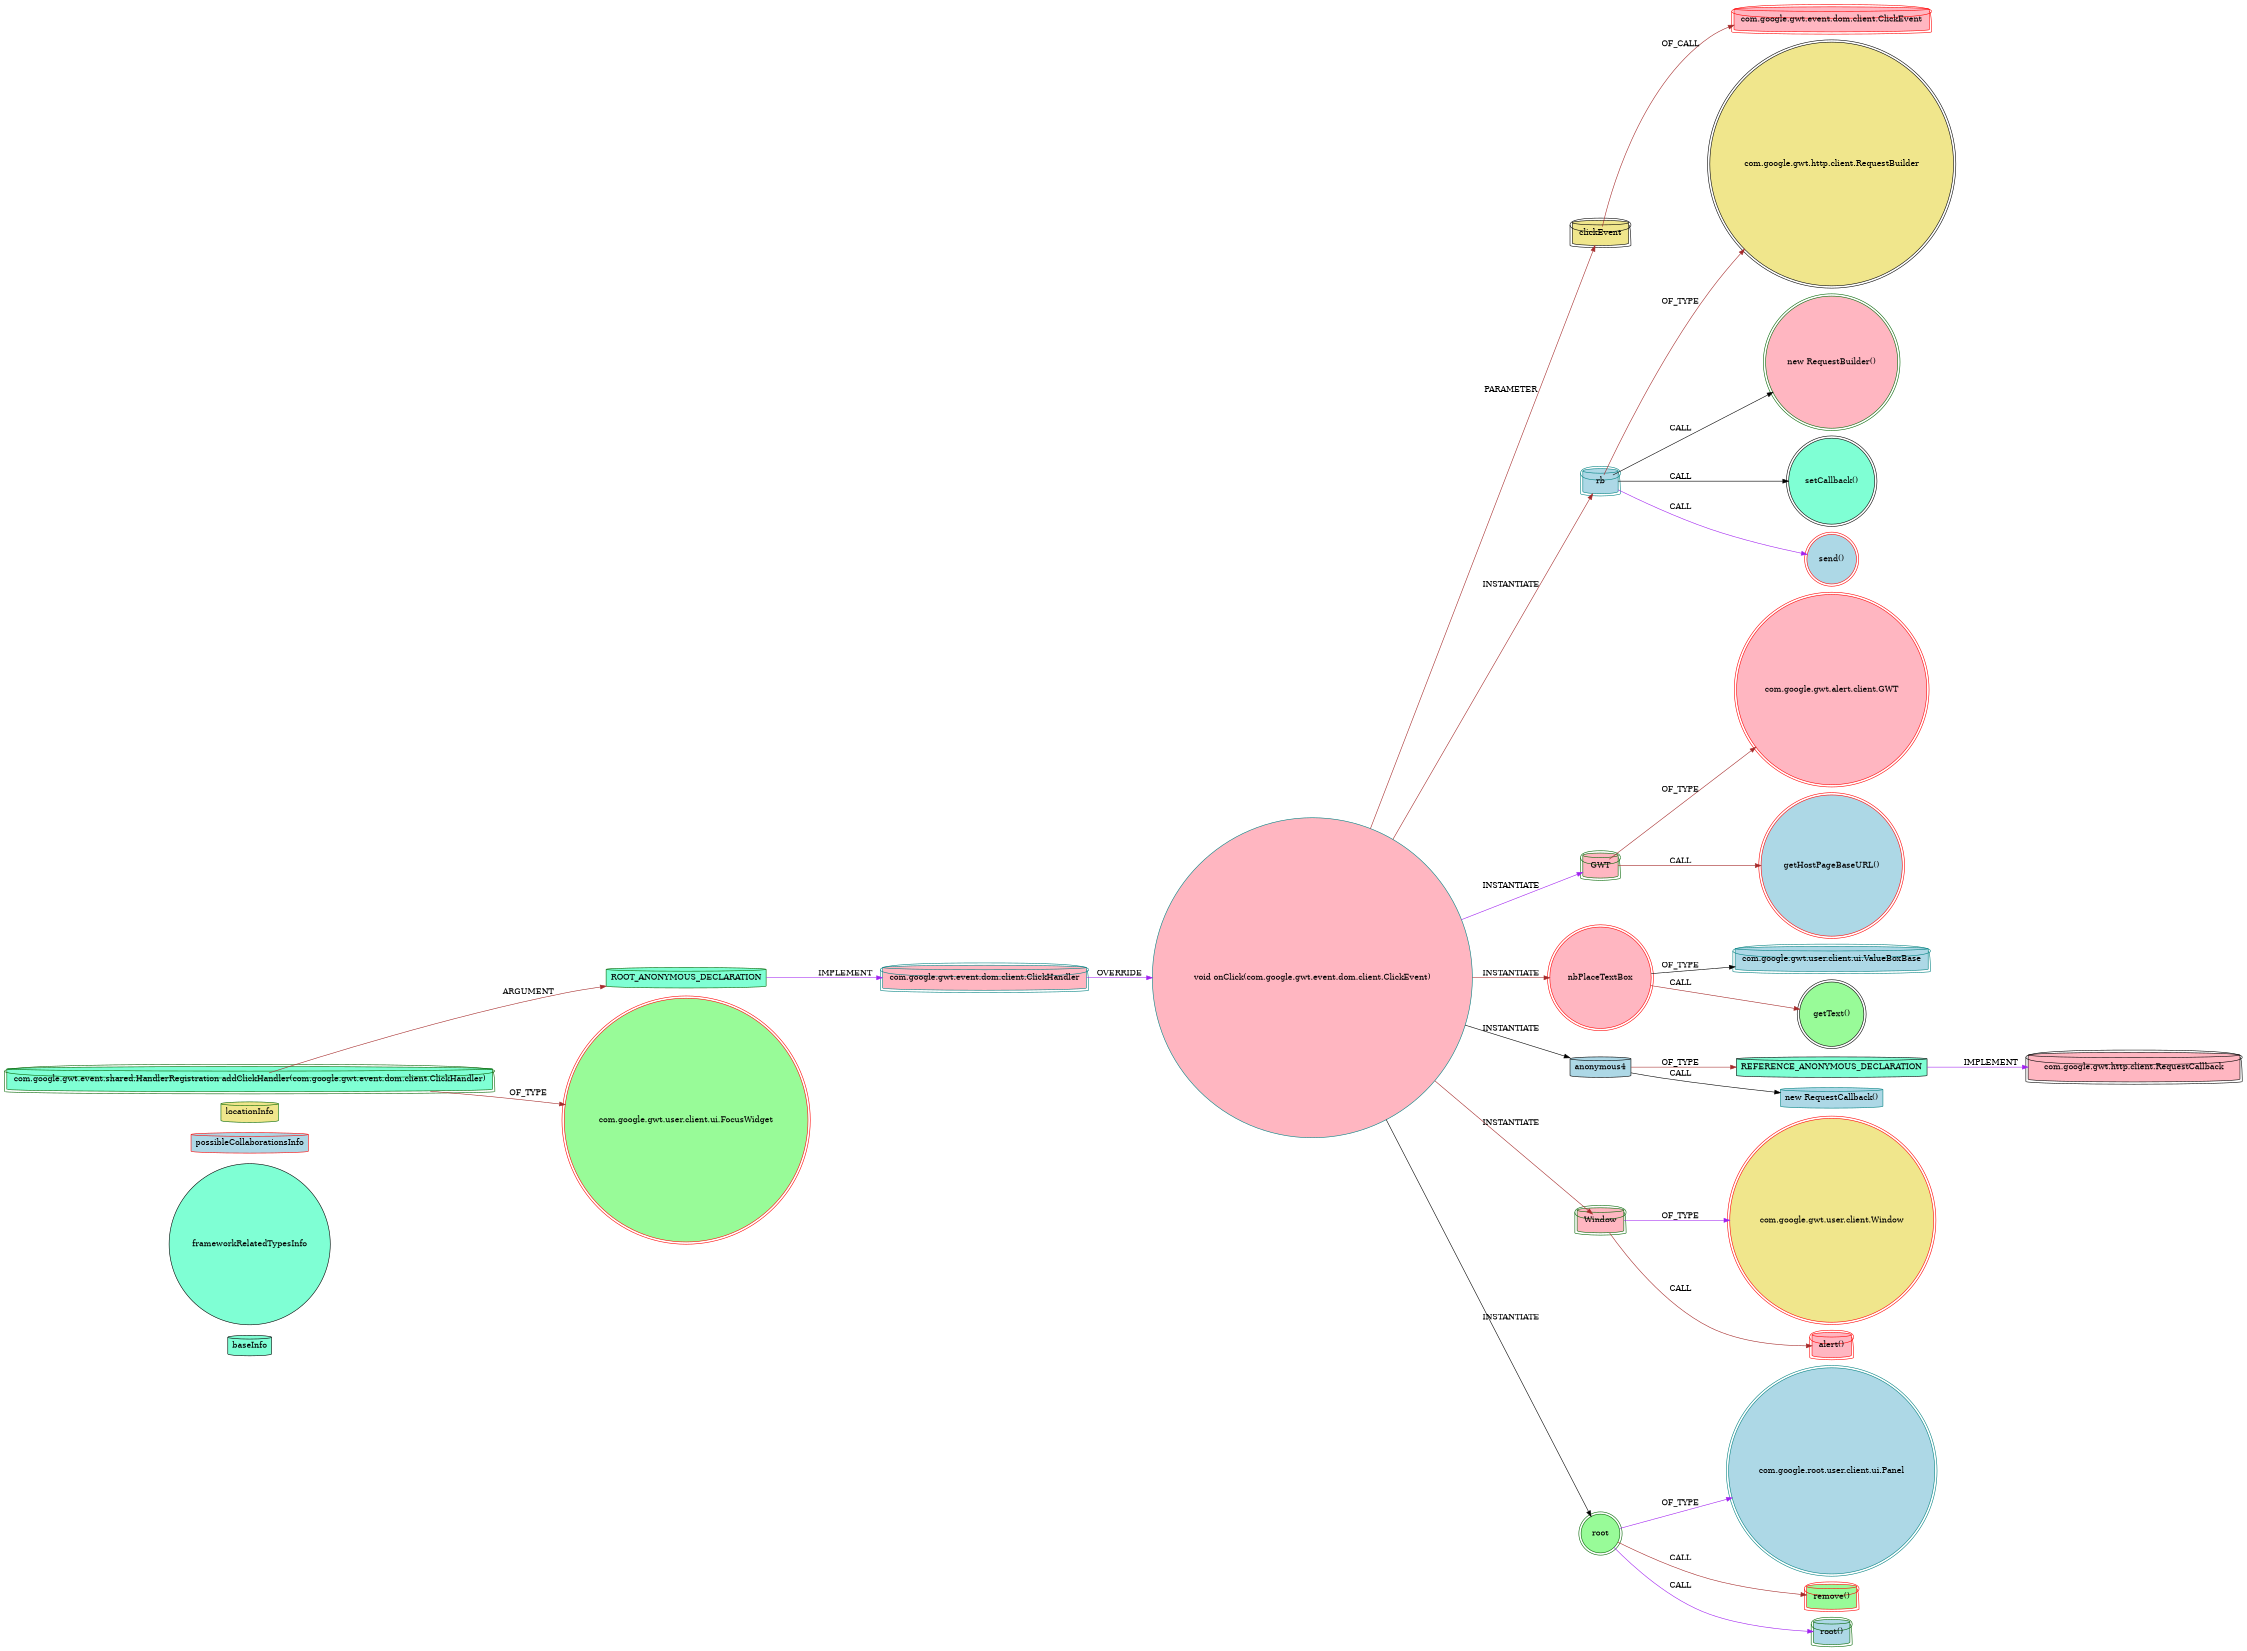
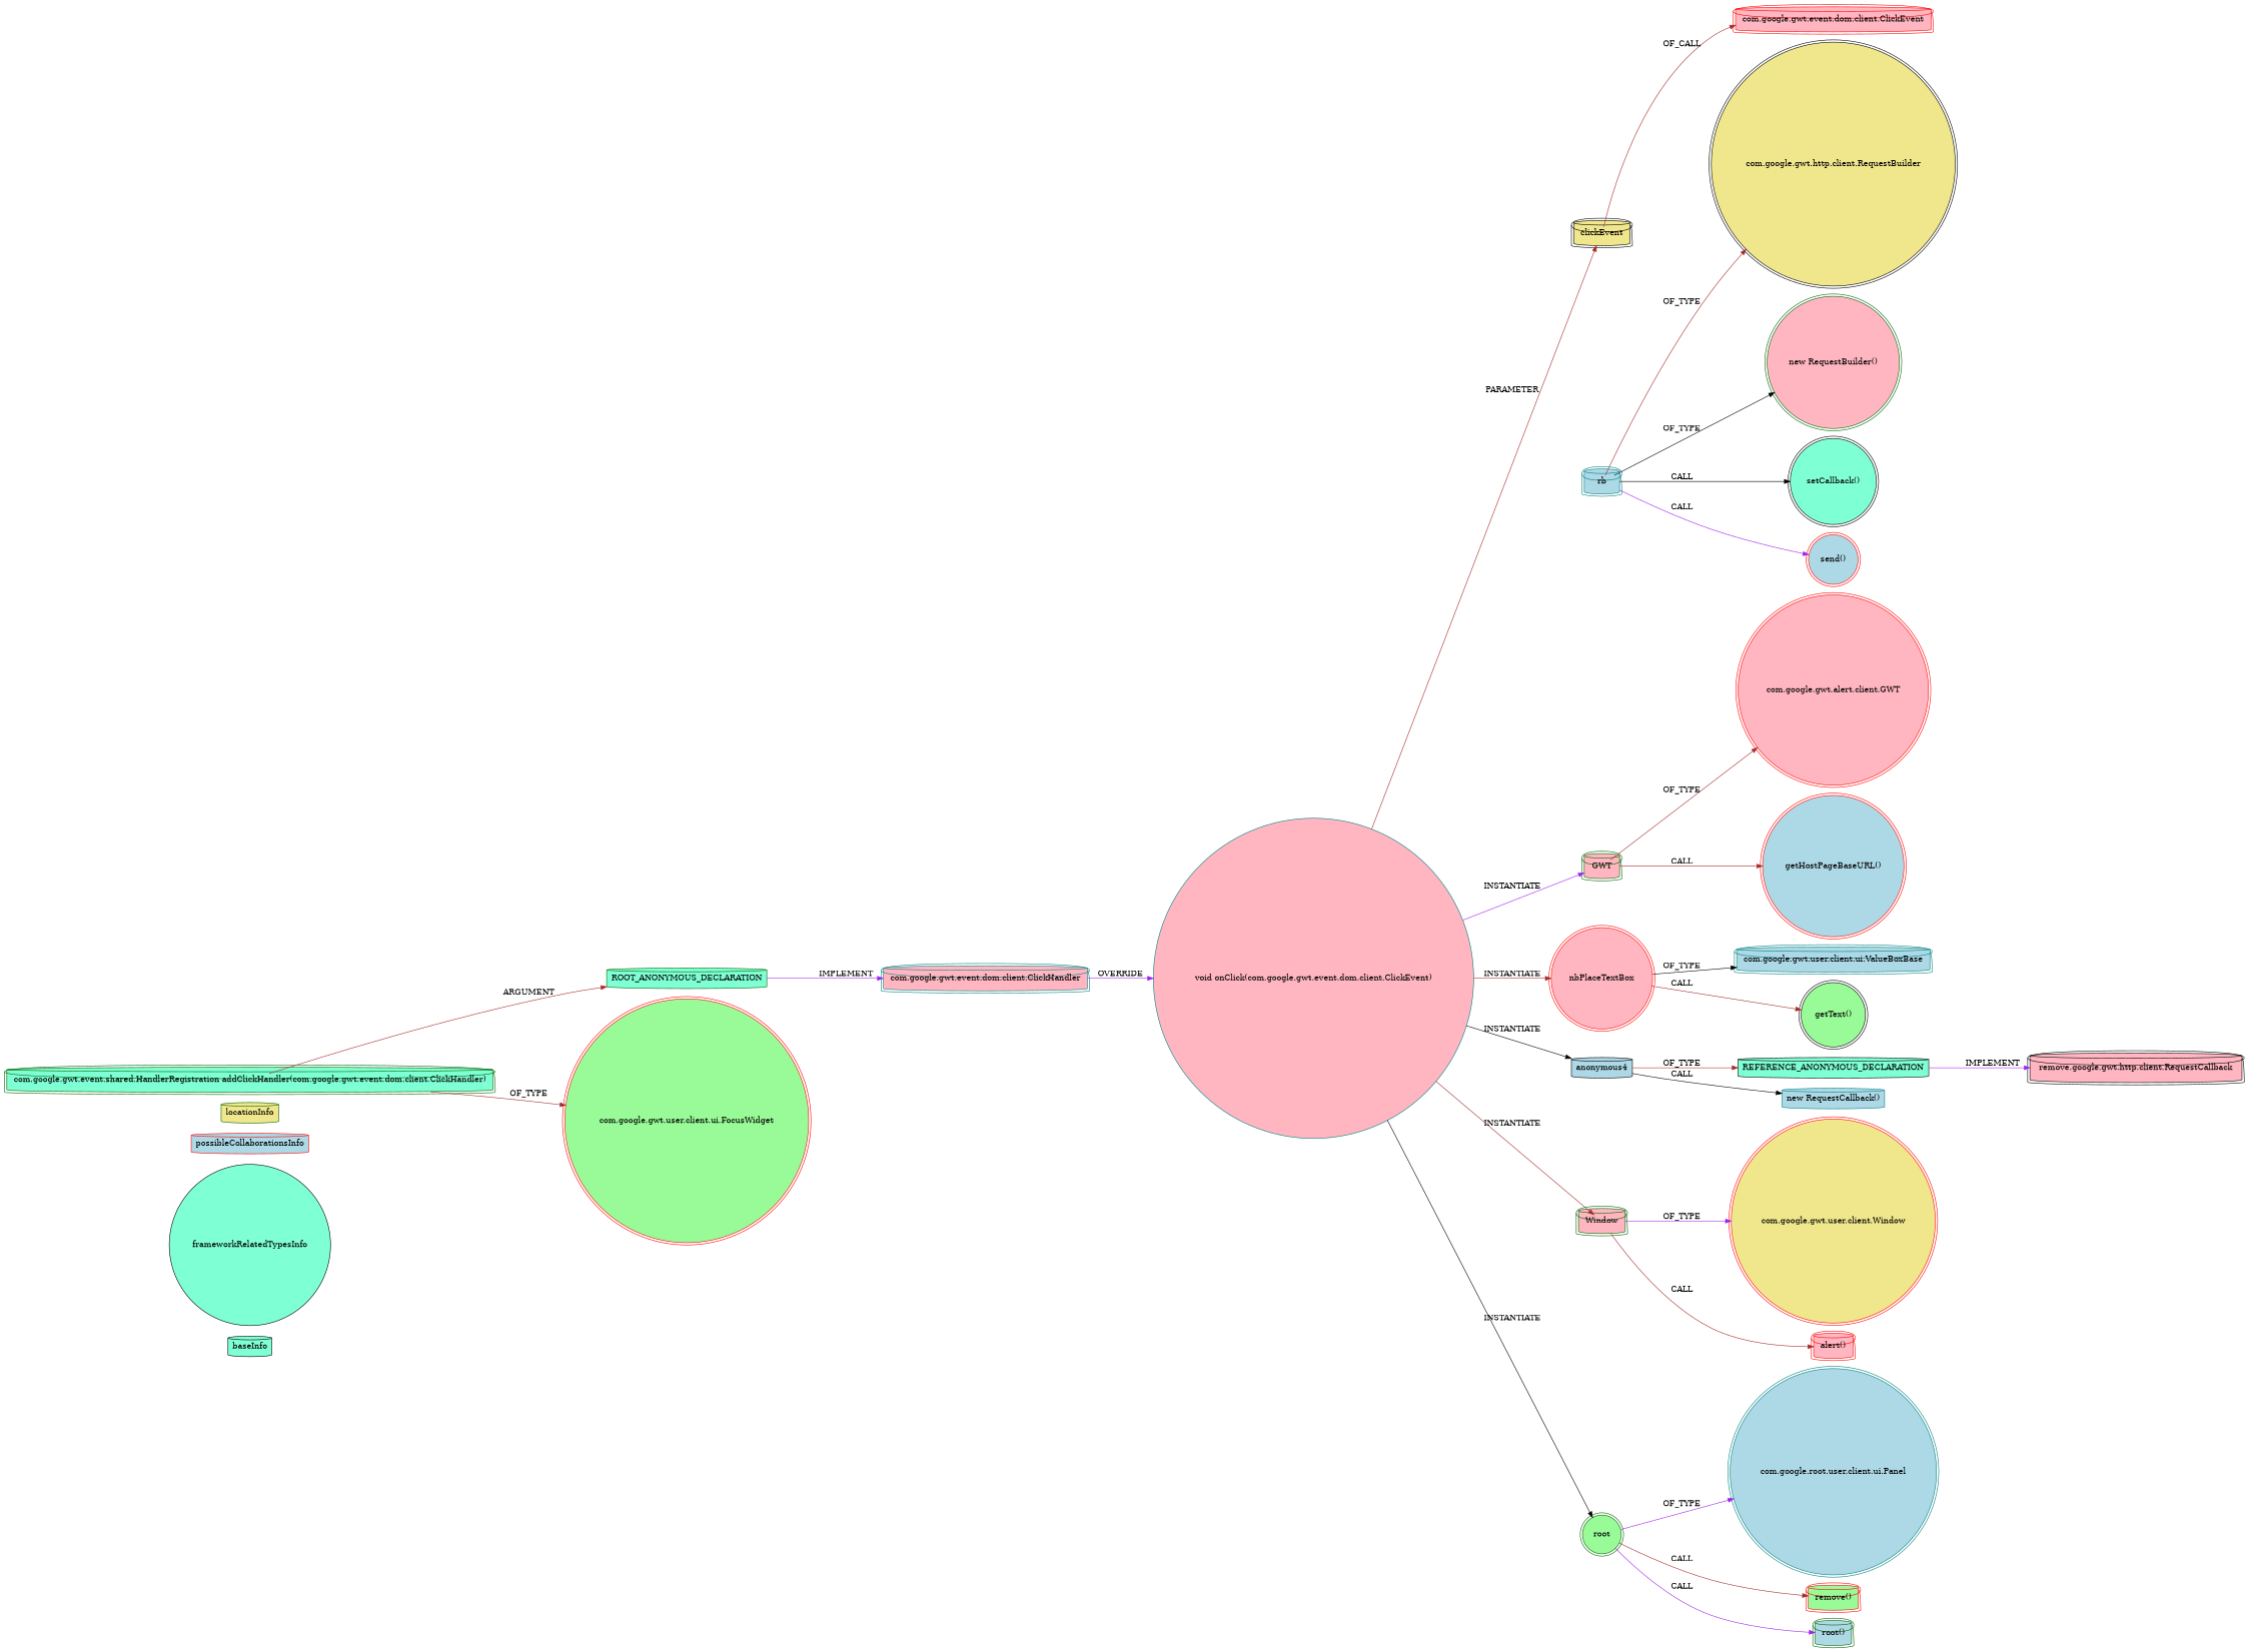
  digraph {
    rankdir=LR
    node [color=red fillcolor=lightpink shape=cylinder style=filled isFrameworkType=true vertexType=FRAMEWORK_CLASS_TYPE peripheries=2]
    edge [color=brown]
    baseInfo [category=extension_graph color=black fillcolor=aquamarine graphId=18 isAnonymous=true possibleRelation=true isFrameworkType="" vertexType="" peripheries=""]
    frameworkRelatedTypesInfo [0="com.google.gwt.event.dom.client.ClickHandler" color=black fillcolor=aquamarine shape=circle isFrameworkType="" vertexType="" peripheries=""]
    possibleCollaborationsInfo [0="18~OVERRIDING_METHOD_DECLARATION-INSTANTIATION-~com.google.gwt.event.dom.client.ClickHandler ~com.google.gwt.http.client.RequestCallback ~true~true" fillcolor=lightblue isFrameworkType="" vertexType="" peripheries=""]
    locationInfo [color=darkgreen contextSignature="com.google.gwt.user.client.ui.Widget addCarWidget(int)" filePath="/12010994-GLI-TP1/GLI-TP1-master/src/main/java/fr/istic/m2gl/gli/client/TableWidget.java" fillcolor=khaki graphId=18 projectName="12010994-GLI-TP1" isFrameworkType="" vertexType="" peripheries=""]
    n5 [color=darkgreen fillcolor=aquamarine isFrameworkType=false label=ROOT_ANONYMOUS_DECLARATION vertexType=ROOT_ANONYMOUS_DECLARATION peripheries=""]
    n6 [color=teal label="com.google.gwt.event.dom.client.ClickHandler" vertexType=FRAMEWORK_INTERFACE_TYPE]
    n7 [color=teal isFrameworkType=false label="void onClick(com.google.gwt.event.dom.client.ClickEvent)" shape=circle vertexType=OVERRIDING_METHOD_DECLARATION peripheries=""]
    n8 [color=black fillcolor=khaki label=clickEvent vertexType=PARAMETER_DECLARATION]
    n9 [color=teal fillcolor=lightblue label=rb vertexType=VARIABLE_EXPRESION]
    n10 [color=darkgreen label=GWT vertexType=VARIABLE_EXPRESION]
    n11 [label=nbPlaceTextBox shape=circle vertexType=VARIABLE_EXPRESION]
    n12 [color=black fillcolor=lightblue isFrameworkType=false label=anonymous4 vertexType=VARIABLE_EXPRESION peripheries=""]
    n13 [color=darkgreen label=Window vertexType=VARIABLE_EXPRESION]
    n14 [color=darkgreen fillcolor=palegreen label=root shape=circle vertexType=VARIABLE_EXPRESION]
    n15 [color=darkgreen fillcolor=aquamarine label="com.google.gwt.event.shared.HandlerRegistration addClickHandler(com.google.gwt.event.dom.client.ClickHandler)" vertexType=OUTSIDE_CALL]
    n16 [fillcolor=palegreen label="com.google.gwt.user.client.ui.FocusWidget" shape=circle]
    n17 [label="com.google.gwt.event.dom.client.ClickEvent"]
    n18 [color=black fillcolor=khaki label="com.google.gwt.http.client.RequestBuilder" shape=circle]
    n19 [color=darkgreen label="new RequestBuilder()" shape=circle vertexType=CONSTRUCTOR_CALL]
    n20 [color=black fillcolor=aquamarine label="setCallback()" shape=circle vertexType=INSIDE_CALL]
    n21 [fillcolor=lightblue label="send()" shape=circle vertexType=INSIDE_CALL]
    n22 [label="com.google.gwt.alert.client.GWT" shape=circle]
    n23 [fillcolor=lightblue label="getHostPageBaseURL()" shape=circle vertexType=INSIDE_CALL]
    n24 [color=teal fillcolor=lightblue label="com.google.gwt.user.client.ui.ValueBoxBase"]
    n25 [color=black fillcolor=palegreen label="getText()" shape=circle vertexType=INSIDE_CALL]
    n26 [color=black fillcolor=aquamarine isFrameworkType=false label=REFERENCE_ANONYMOUS_DECLARATION vertexType=REFERENCE_ANONYMOUS_DECLARATION peripheries=""]
    n27 [color=teal fillcolor=lightblue isFrameworkType=false label="new RequestCallback()" vertexType=CONSTRUCTOR_CALL peripheries=""]
    n28 [fillcolor=khaki label="com.google.gwt.user.client.Window" shape=circle]
    n29 [label="alert()" vertexType=INSIDE_CALL]
    n30 [color=teal fillcolor=lightblue label="com.google.root.user.client.ui.Panel" shape=circle]
    n31 [fillcolor=palegreen label="remove()" vertexType=INSIDE_CALL]
    n32 [color=darkgreen fillcolor=lightblue label="root()" vertexType=INSIDE_CALL]
-   n33 [color=black label="com.google.gwt.http.client.RequestCallback" vertexType=FRAMEWORK_INTERFACE_TYPE]
+   n33 [color=black label="remove.google.gwt.http.client.RequestCallback" vertexType=FRAMEWORK_INTERFACE_TYPE]
    n5 -> n6 [color=purple label=IMPLEMENT]
    n6 -> n7 [color=purple label=OVERRIDE]
    n7 -> n8 [label=PARAMETER]
-   n7 -> n9 [label=INSTANTIATE]
    n7 -> n10 [color=purple label=INSTANTIATE]
    n7 -> n11 [label=INSTANTIATE]
    n7 -> n12 [color=black label=INSTANTIATE]
    n7 -> n13 [label=INSTANTIATE]
    n7 -> n14 [color=black label=INSTANTIATE]
    n8 -> n17 [label=OF_CALL]
    n9 -> n18 [label=OF_TYPE]
-   n9 -> n19 [color=black label=CALL]
+   n9 -> n19 [color=black label=OF_TYPE]
    n9 -> n20 [color=black label=CALL]
    n9 -> n21 [color=purple label=CALL]
    n10 -> n22 [label=OF_TYPE]
    n10 -> n23 [label=CALL]
    n11 -> n24 [color=black label=OF_TYPE]
    n11 -> n25 [label=CALL]
    n12 -> n26 [label=OF_TYPE]
    n12 -> n27 [color=black label=CALL]
    n13 -> n28 [color=purple label=OF_TYPE]
    n13 -> n29 [label=CALL]
    n14 -> n30 [color=purple label=OF_TYPE]
    n14 -> n31 [label=CALL]
    n14 -> n32 [color=purple label=CALL]
    n15 -> n5 [label=ARGUMENT]
    n15 -> n16 [label=OF_TYPE]
    n26 -> n33 [color=purple label=IMPLEMENT]
  }
